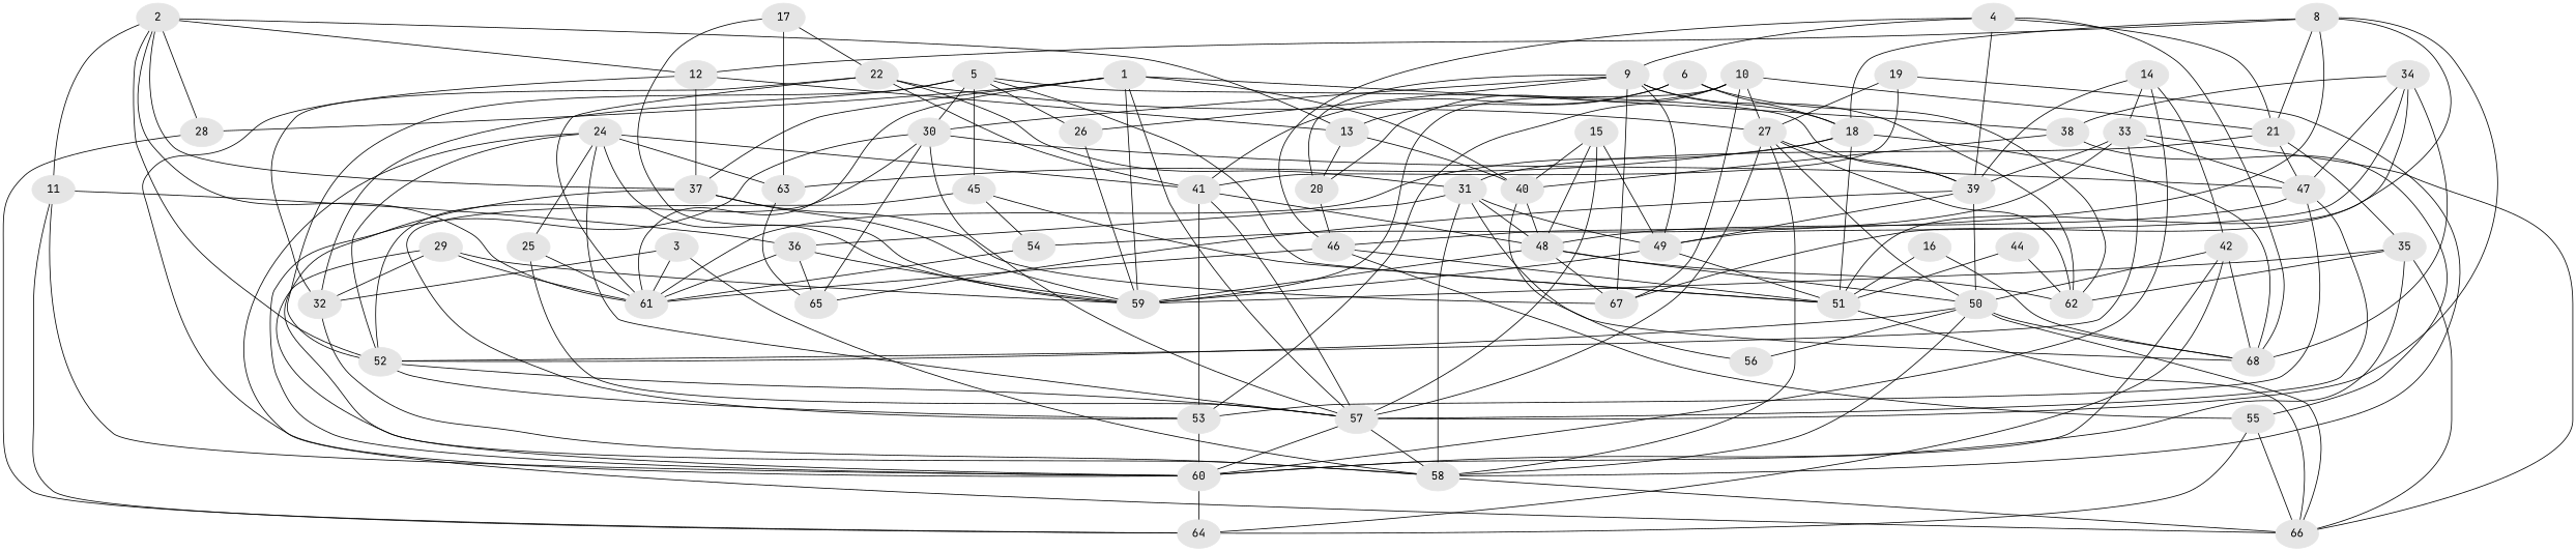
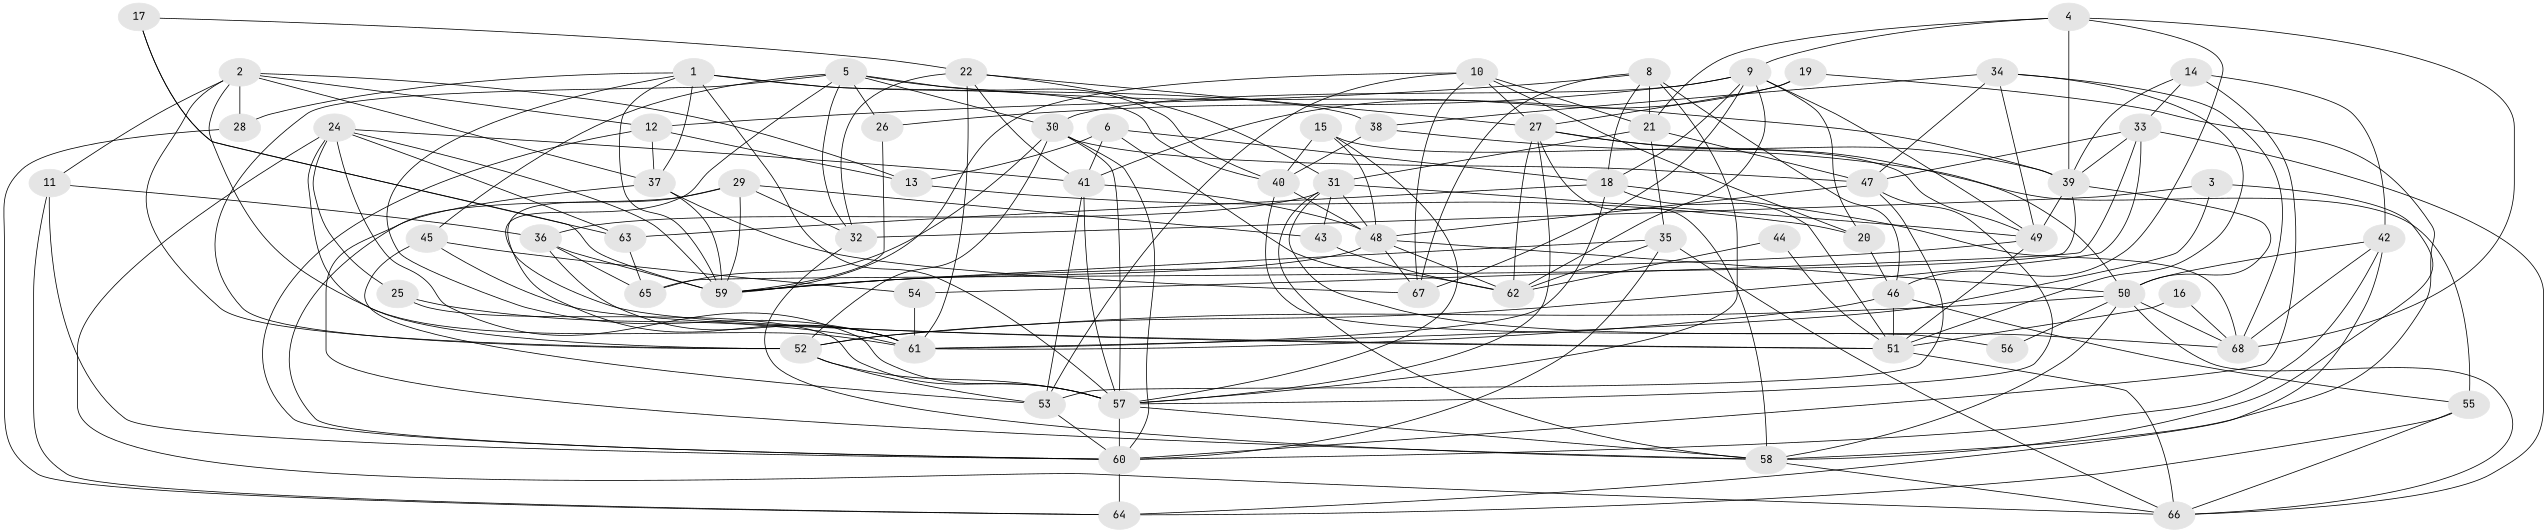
  graph {
    fontname="JetBrains Mono"
    node [color=gray90 fontname="JetBrains Mono" style=filled]
    edge [fontname="JetBrains Mono" weight=1.0]
    1
    28
    37
    38
    40
    57
    59
    61
    64
    58
    67
    55
    48
    56
    60
    2
    11
    12
    13
    52
    36
    20
    3
    32
    66
    4
    9
    21
    39
    46
    68
    26
    30
    18
    62
    49
    31
    35
    47
    50
    65
    51
    5
    45
    53
    54
    6
    41
    63
    8
    10
    27
    33
    14
    42
    15
    16
    17
    22
    19
+   43
    24
    25
    29
    34
    44
    1 -- 28
    1 -- 37
    1 -- 38
    1 -- 40
    1 -- 57
    1 -- 59
    1 -- 61
    28 -- 64
    37 -- 59
    37 -- 58
    37 -- 67
    38 -- 40
    38 -- 55
    40 -- 48
    40 -- 56
    57 -- 58
    57 -- 60
    58 -- 66
    55 -- 64
    55 -- 66
    48 -- 59
    48 -- 67
    48 -- 62
    48 -- 50
    60 -- 64
    2 -- 28
    2 -- 37
    2 -- 61
    2 -- 11
    2 -- 12
    2 -- 13
    2 -- 52
    11 -- 64
    11 -- 60
    11 -- 36
    12 -- 37
    12 -- 60
    12 -- 13
    13 -- 20
    52 -- 57
    52 -- 53
    36 -- 59
    36 -- 61
    36 -- 65
    20 -- 46
    3 -- 61
    3 -- 58
    3 -- 32
    32 -- 58
    4 -- 9
    4 -- 21
    4 -- 39
    4 -- 46
    4 -- 68
    9 -- 67
    9 -- 20
    9 -- 26
    9 -- 30
    9 -- 18
    9 -- 62
    9 -- 49
    21 -- 31
    21 -- 35
    21 -- 47
    39 -- 49
    39 -- 50
    39 -- 65
    46 -- 61
    46 -- 55
    46 -- 51
    26 -- 59
    30 -- 57
    30 -- 60
    30 -- 52
    30 -- 47
    30 -- 65
    18 -- 61
    18 -- 68
    18 -- 51
    18 -- 63
    49 -- 59
    49 -- 51
    31 -- 58
    31 -- 48
    31 -- 36
    31 -- 68
    31 -- 49
+   31 -- 43
    35 -- 59
    35 -- 60
    35 -- 66
    35 -- 62
    47 -- 57
    47 -- 48
    47 -- 53
    50 -- 58
    50 -- 56
    50 -- 52
    50 -- 66
    50 -- 68 [weight=2.0]
    51 -- 66
-   13 -- 40
+   5 -- 40
    5 -- 52
    5 -- 32
    5 -- 39
    5 -- 26
    5 -- 30
    5 -- 51
    5 -- 45
    45 -- 51
    45 -- 53 [weight=2.0]
    45 -- 54
    53 -- 60
    54 -- 61
    6 -- 13
    6 -- 18
    6 -- 62
    6 -- 41
    41 -- 57
    41 -- 48
    41 -- 53 [weight=2.0]
    63 -- 65
    8 -- 57 [weight=2.0]
    8 -- 67
    8 -- 12
    8 -- 21
    8 -- 46
    8 -- 18
    10 -- 59
    10 -- 67
    10 -- 20
    10 -- 21
    10 -- 53
    10 -- 27
    27 -- 57
    27 -- 58
    27 -- 39
    27 -- 62
    27 -- 50
    33 -- 52
    33 -- 66
    33 -- 39
    33 -- 47
    33 -- 54
    14 -- 60
    14 -- 39
    14 -- 33
    14 -- 42
    42 -- 64
    42 -- 60
    42 -- 68
    42 -- 50
    15 -- 40
    15 -- 57 [weight=2.0]
    15 -- 48
    15 -- 49
    16 -- 68
    16 -- 51
    17 -- 59
    17 -- 63
    17 -- 22
    22 -- 61
    22 -- 32
    22 -- 31
    22 -- 41
    22 -- 27
    19 -- 58
    19 -- 41
    19 -- 27
+   43 -- 62
    24 -- 57
    24 -- 59
    24 -- 52
    24 -- 66
    24 -- 41
    24 -- 63 [weight=2.0]
    24 -- 25
    25 -- 57
    25 -- 61
    29 -- 59
    29 -- 61
    29 -- 60
    29 -- 32 [weight=2.0]
+   29 -- 43
    34 -- 38
    34 -- 68
    34 -- 49
    34 -- 47
    34 -- 51
    44 -- 62
    44 -- 51
  }
